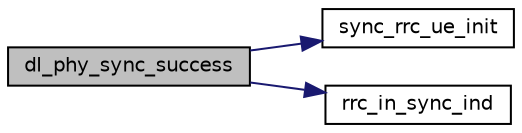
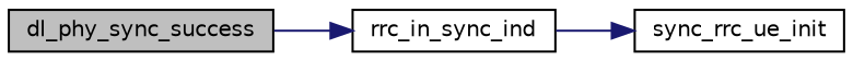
  digraph {
    rankdir=LR
    node [color=black fillcolor=white fontname=Helvetica fontsize=10 shape=record style=filled]
    edge [color=midnightblue fontname=Helvetica fontsize=10 labelfontname=Helvetica labelfontsize=10 style=solid]
    n1 [fillcolor=grey75 fontcolor=black height=0.2 label=dl_phy_sync_success width=0.4]
    n2 [height=0.2 label=sync_rrc_ue_init width=0.4]
    n3 [height=0.2 label=rrc_in_sync_ind width=0.4]
-   n1 -> n2
+   n3 -> n2
    n1 -> n3
  }
